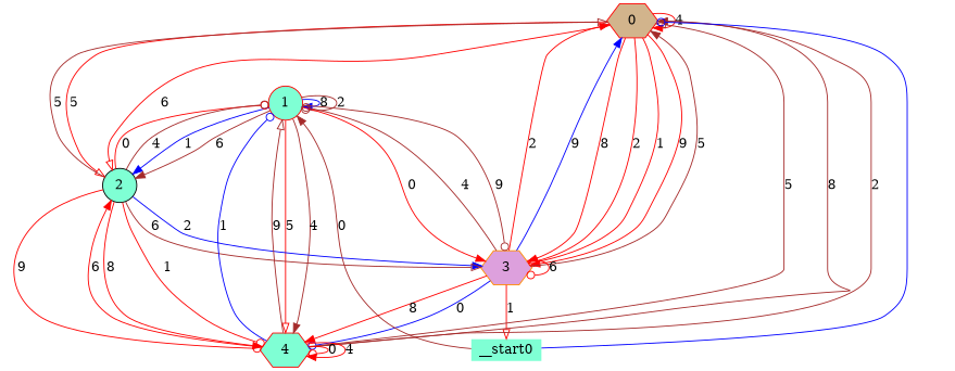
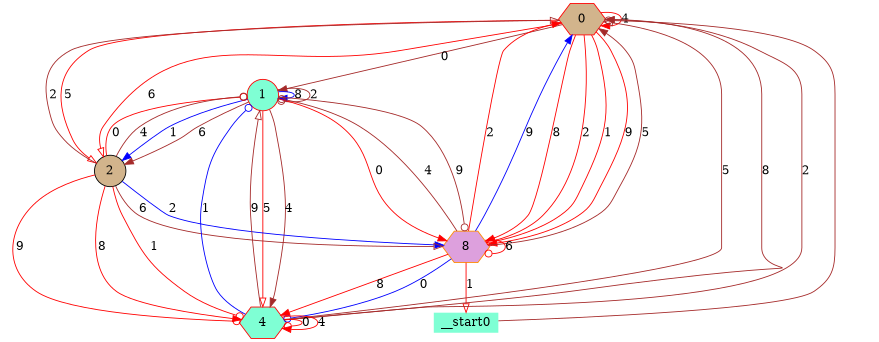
  digraph {
    node [color=red fillcolor=aquamarine shape=hexagon style=filled]
    edge [arrowhead=normal color=red]
    n1 [fillcolor=tan label=0]
    n2 [label=1 shape=circle]
-   n3 [color=black label=2 shape=circle]
-   n4 [color=darkorange fillcolor=plum label=3]
+   n3 [color=black fillcolor=tan label=2 shape=circle]
+   n4 [color=darkorange fillcolor=plum label=8]
    n5 [label=4]
    __start0 [color=teal height=0 shape=none width=0]
    n1 -> n1 [label=4]
-   __start0 -> n2 [color=brown label=0]
+   n1 -> n2 [color=brown label=0]
    n1 -> n3 [arrowhead=onormal label=5]
    n1 -> n3 [arrowhead=onormal label=6]
    n1 -> n4 [label=8]
    n1 -> n4 [arrowhead=onormal label=2]
    n1 -> n4 [arrowhead=odot label=1]
    n1 -> n4 [label=9]
    n2 -> n2 [color=blue label=8]
    n2 -> n2 [arrowhead=odot color=brown label=2]
    n2 -> n3 [color=blue label=1]
    n2 -> n3 [color=brown label=6]
    n2 -> n4 [label=0]
    n2 -> n4 [arrowhead=odot color=brown label=9]
    n2 -> n5 [arrowhead=onormal label=5]
    n2 -> n5 [color=brown label=4]
-   n3 -> n1 [arrowhead=onormal color=brown label=5]
+   n3 -> n1 [arrowhead=onormal color=brown label=2]
    n3 -> n2 [arrowhead=odot label=0]
    n3 -> n2 [arrowhead=odot color=brown label=4]
    n3 -> n4 [color=blue label=2]
    n3 -> n4 [arrowhead=onormal color=brown label=6]
    n3 -> n5 [label=8]
    n3 -> n5 [arrowhead=odot label=1]
    n3 -> n5 [arrowhead=odot label=9]
    n4 -> n1 [color=brown label=5]
    n4 -> n1 [label=2]
    n4 -> n1 [color=blue label=9]
    n4 -> n2 [arrowhead=odot color=brown label=4]
    n4 -> n4 [arrowhead=odot label=6]
    n4 -> n5 [arrowhead=odot color=blue label=0]
    n4 -> n5 [label=8]
    n4 -> __start0 [arrowhead=onormal label=1]
    n5 -> n1 [arrowhead=onormal color=brown label=5]
    n5 -> n1 [color=brown label=8]
    n5 -> n1 [arrowhead=onormal color=brown label=2]
    n5 -> n2 [arrowhead=odot color=blue label=1]
    n5 -> n2 [arrowhead=onormal color=brown label=9]
-   n5 -> n3 [label=6]
    n5 -> n5 [arrowhead=odot label=0]
    n5 -> n5 [label=4]
-   __start0 -> n1 [arrowhead=odot color=blue]
+   __start0 -> n1 [arrowhead=odot color=brown]
  }
